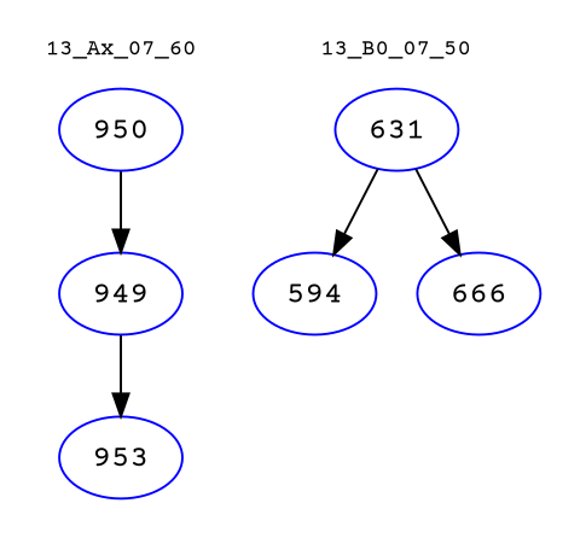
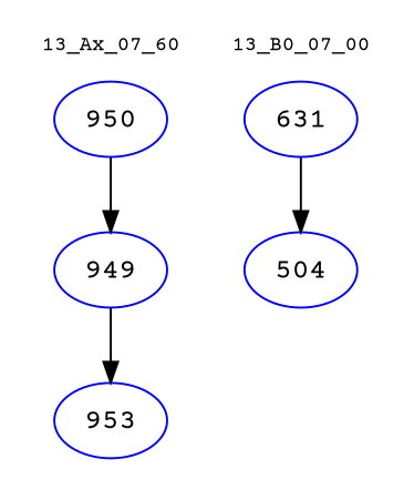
  digraph {
    fontname="Courier Prime"
    node [color=blue fontname="Courier Prime"]
    edge [color=black fontname="Courier Prime"]
    n1 [label=949]
    n2 [label=950]
    n3 [label=953]
    n4 [label=631]
-   n5 [label=594]
-   n6 [label=666]
+   n5 [label=504]
    subgraph cluster_1 {
      color=white
      fontsize=10
      label="13_Ax_07_60"
      n1
      n2
      n3
    }
    subgraph cluster_2 {
      color=white
      fontsize=10
-     label="13_B0_07_50"
+     label="13_B0_07_00"
      n4
      n5
-     n6
    }
    n1 -> n3
    n2 -> n1
    n4 -> n5
-   n4 -> n6
  }
